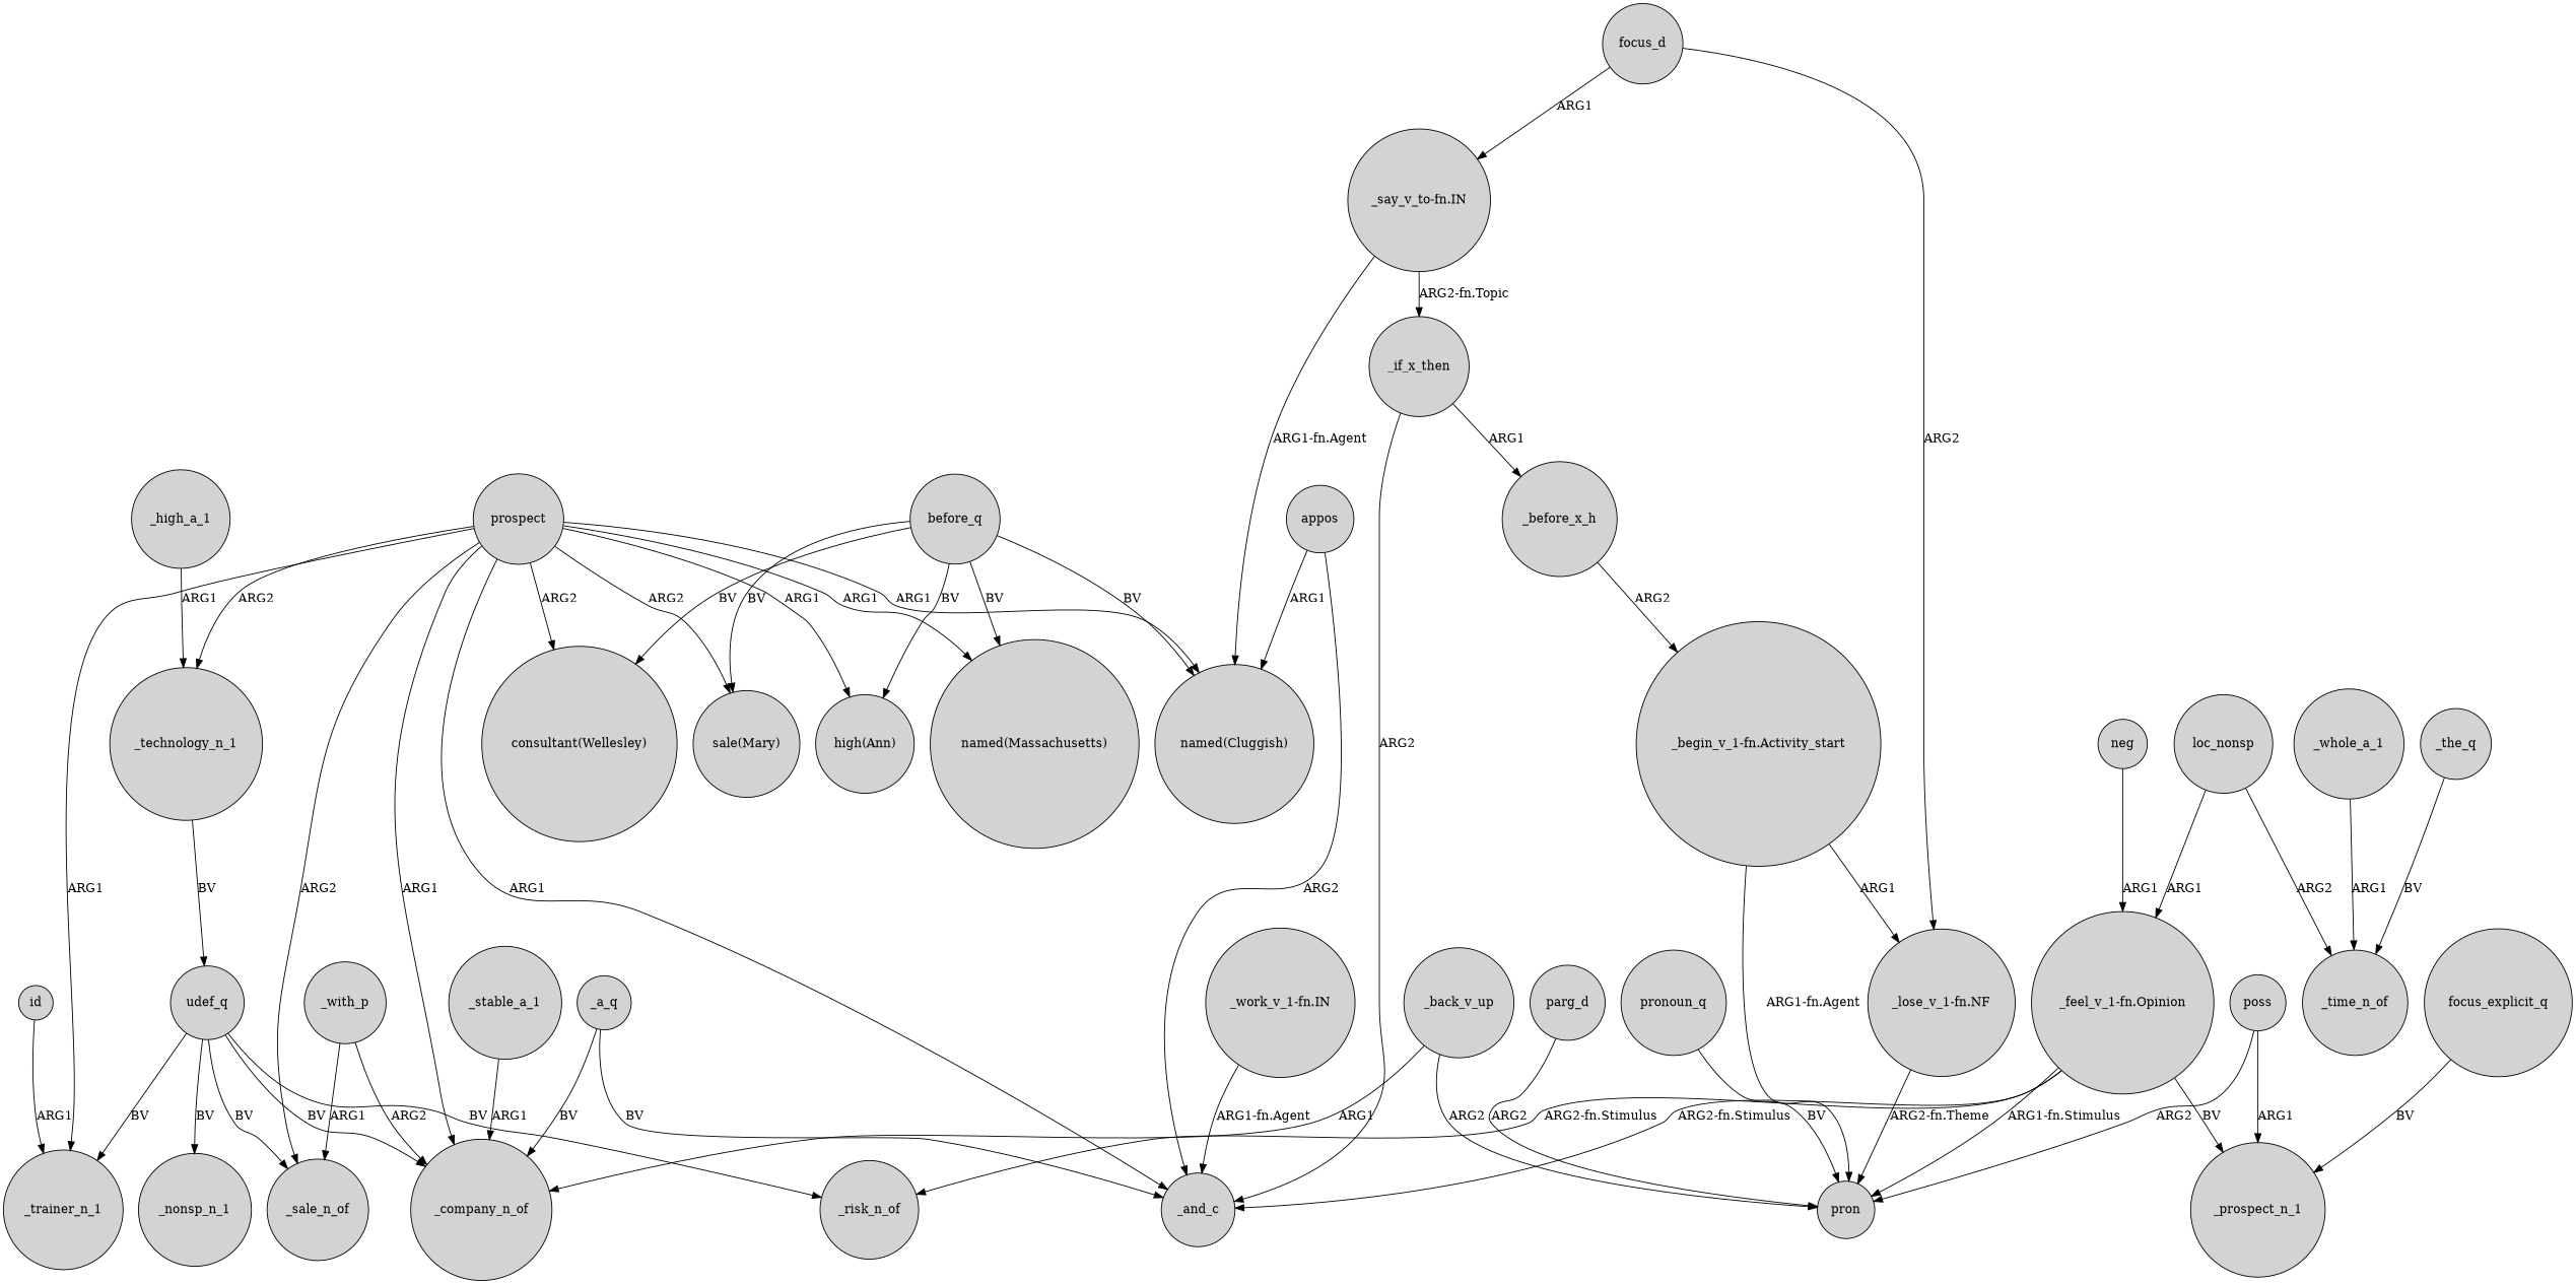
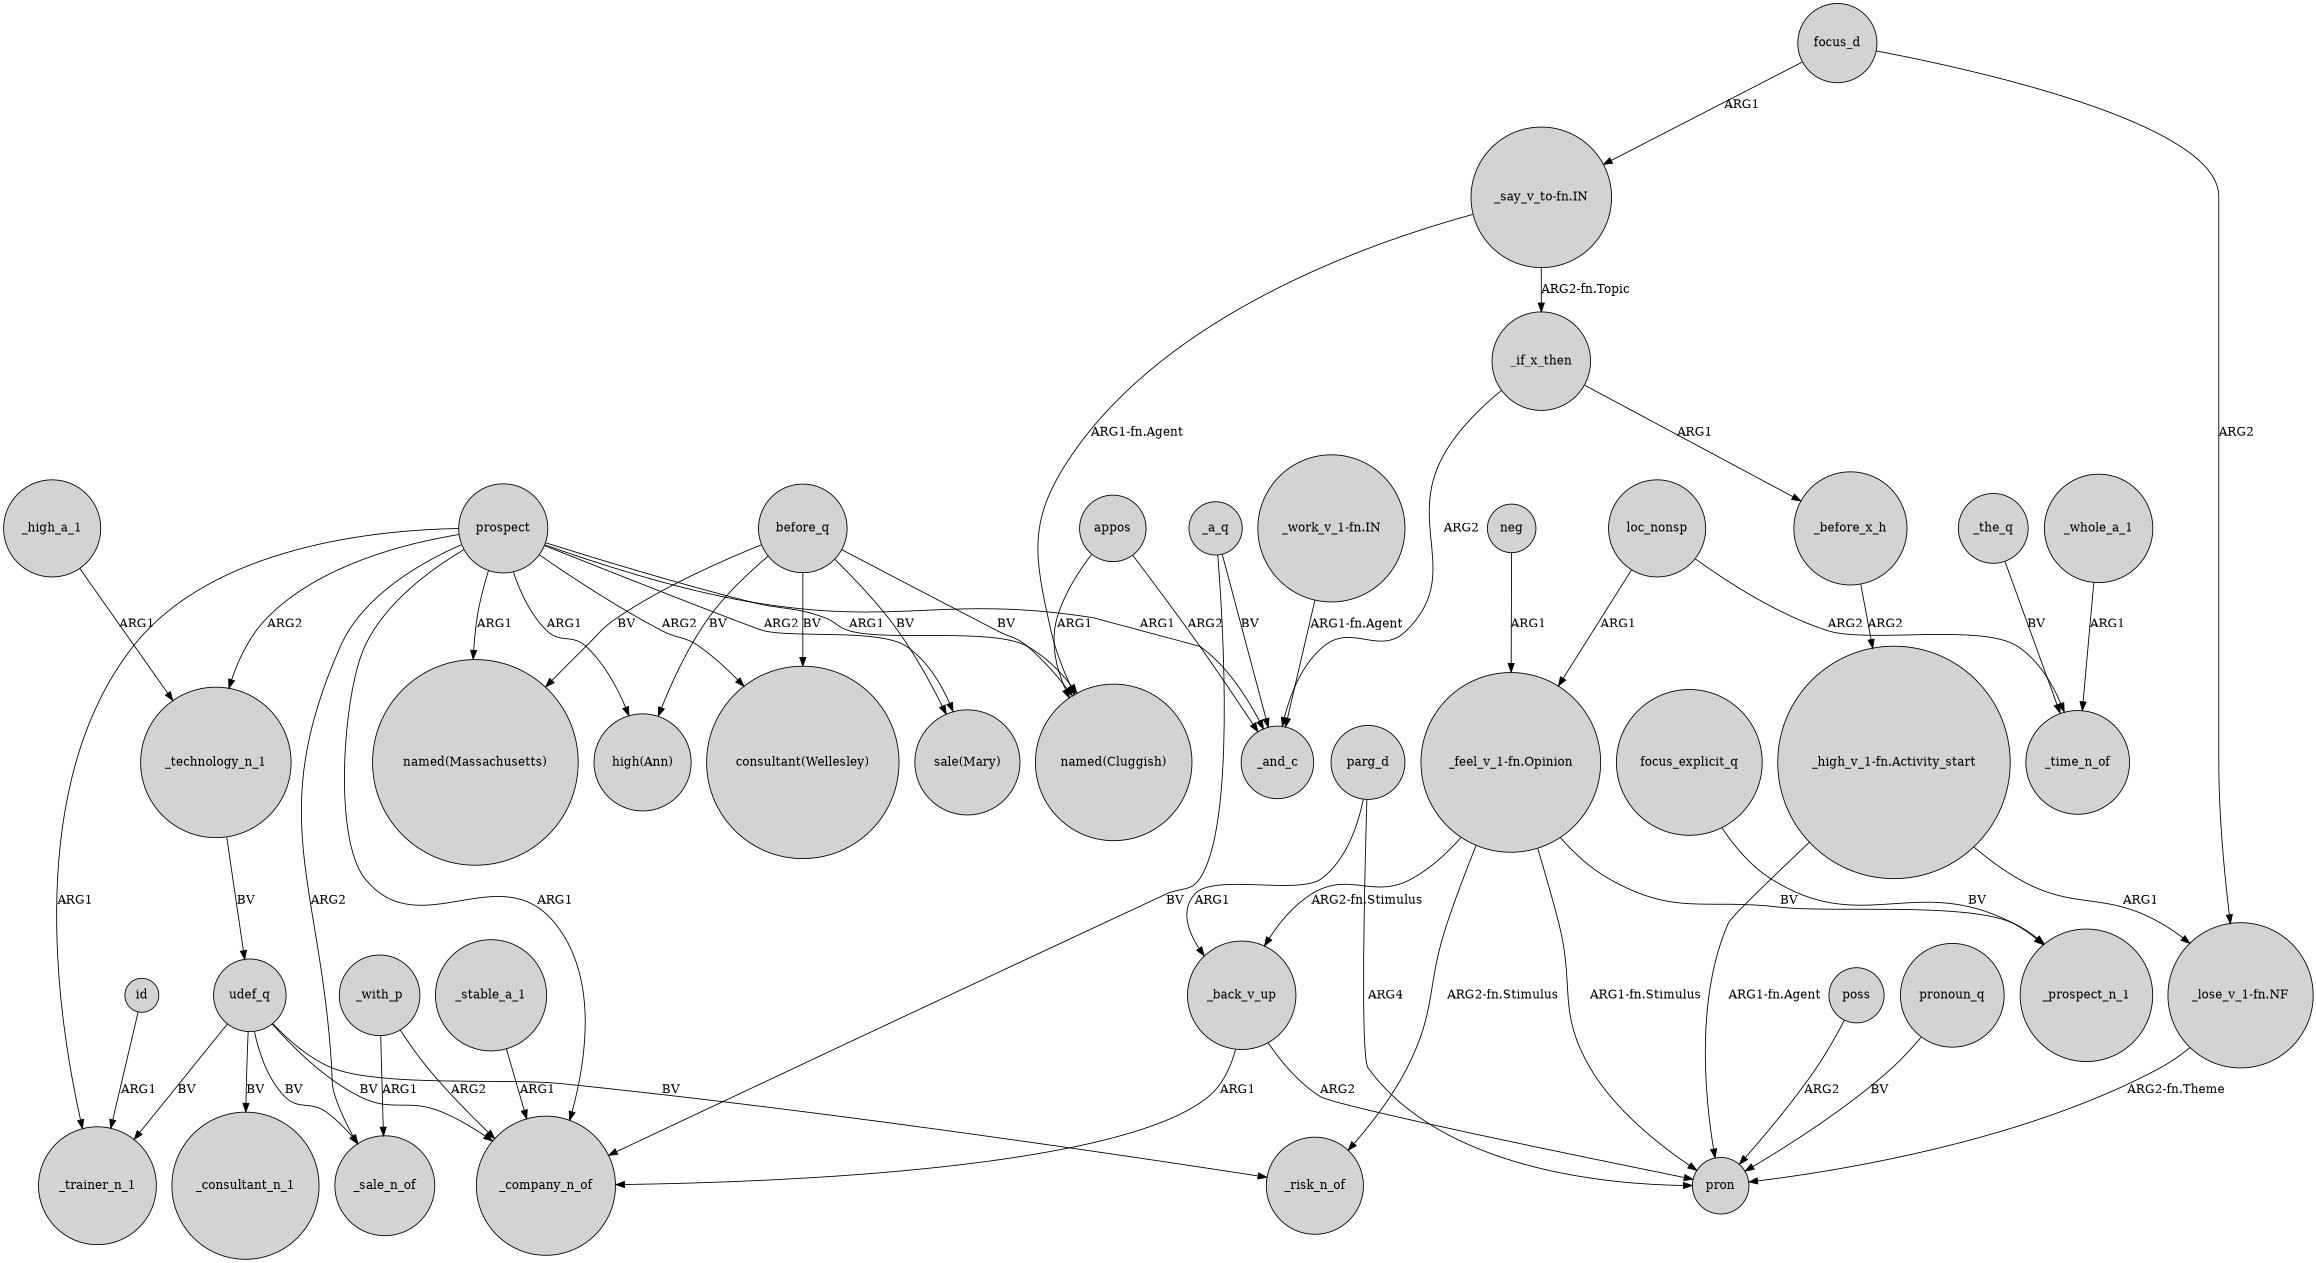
  digraph {
    node [shape=circle style=filled]
    "_work_v_1-fn.IN"
    _and_c
    udef_q
    _risk_n_of
    _trainer_n_1
    _company_n_of
    _sale_n_of
-   _consultant_n_1 [label=_nonsp_n_1]
+   _consultant_n_1
    _technology_n_1
    n10 [label=prospect]
    n11 [label="high(Ann)"]
    n12 [label="consultant(Wellesley)"]
    "named(Cluggish)"
    n14 [label="sale(Mary)"]
    "named(Massachusetts)"
    _before_x_h
-   "_begin_v_1-fn.Activity_start"
+   "_begin_v_1-fn.Activity_start" [label="_high_v_1-fn.Activity_start"]
    "_lose_v_1-fn.NF"
    pron
    "_say_v_to-fn.IN"
    _if_x_then
    "_feel_v_1-fn.Opinion"
    _prospect_n_1
    _back_v_up
    poss
    n26 [label=before_q]
    n27 [label=focus_explicit_q]
    _whole_a_1
    _time_n_of
    loc_nonsp
    parg_d
    pronoun_q
    _high_a_1
    _the_q
    appos
    _with_p
    _a_q
    id
    focus_d
    neg
    _stable_a_1
    "_work_v_1-fn.IN" -> _and_c [label="ARG1-fn.Agent"]
    udef_q -> _risk_n_of [label=BV]
    udef_q -> _trainer_n_1 [label=BV]
    udef_q -> _company_n_of [label=BV]
    udef_q -> _sale_n_of [label=BV]
    udef_q -> _consultant_n_1 [label=BV]
    _technology_n_1 -> udef_q [label=BV]
    n10 -> _and_c [label=ARG1]
    n10 -> _trainer_n_1 [label=ARG1]
    n10 -> _company_n_of [label=ARG1]
    n10 -> _sale_n_of [label=ARG2]
    n10 -> _technology_n_1 [label=ARG2]
    n10 -> n11 [label=ARG1]
    n10 -> n12 [label=ARG2]
    n10 -> "named(Cluggish)" [label=ARG1]
    n10 -> n14 [label=ARG2]
    n10 -> "named(Massachusetts)" [label=ARG1]
    _before_x_h -> "_begin_v_1-fn.Activity_start" [label=ARG2]
    "_begin_v_1-fn.Activity_start" -> "_lose_v_1-fn.NF" [label=ARG1]
    "_begin_v_1-fn.Activity_start" -> pron [label="ARG1-fn.Agent"]
    "_lose_v_1-fn.NF" -> pron [label="ARG2-fn.Theme"]
    "_say_v_to-fn.IN" -> "named(Cluggish)" [label="ARG1-fn.Agent"]
    "_say_v_to-fn.IN" -> _if_x_then [label="ARG2-fn.Topic"]
    _if_x_then -> _and_c [label=ARG2]
    _if_x_then -> _before_x_h [label=ARG1]
    "_feel_v_1-fn.Opinion" -> _risk_n_of [label="ARG2-fn.Stimulus"]
    "_feel_v_1-fn.Opinion" -> pron [label="ARG1-fn.Stimulus"]
    "_feel_v_1-fn.Opinion" -> _prospect_n_1 [label=BV]
-   "_feel_v_1-fn.Opinion" -> _and_c [label="ARG2-fn.Stimulus"]
+   "_feel_v_1-fn.Opinion" -> _back_v_up [label="ARG2-fn.Stimulus"]
    _back_v_up -> _company_n_of [label=ARG1]
    _back_v_up -> pron [label=ARG2]
    poss -> pron [label=ARG2]
-   poss -> _prospect_n_1 [label=ARG1]
    n26 -> n11 [label=BV]
    n26 -> n12 [label=BV]
    n26 -> "named(Cluggish)" [label=BV]
    n26 -> n14 [label=BV]
    n26 -> "named(Massachusetts)" [label=BV]
    n27 -> _prospect_n_1 [label=BV]
    _whole_a_1 -> _time_n_of [label=ARG1]
    loc_nonsp -> "_feel_v_1-fn.Opinion" [label=ARG1]
    loc_nonsp -> _time_n_of [label=ARG2]
-   parg_d -> pron [label=ARG2]
+   parg_d -> pron [label=ARG4]
+   parg_d -> _back_v_up [label=ARG1]
    pronoun_q -> pron [label=BV]
    _high_a_1 -> _technology_n_1 [label=ARG1]
    _the_q -> _time_n_of [label=BV]
    appos -> _and_c [label=ARG2]
    appos -> "named(Cluggish)" [label=ARG1]
    _with_p -> _company_n_of [label=ARG2]
    _with_p -> _sale_n_of [label=ARG1]
    _a_q -> _and_c [label=BV]
    _a_q -> _company_n_of [label=BV]
    id -> _trainer_n_1 [label=ARG1]
    focus_d -> "_lose_v_1-fn.NF" [label=ARG2]
    focus_d -> "_say_v_to-fn.IN" [label=ARG1]
    neg -> "_feel_v_1-fn.Opinion" [label=ARG1]
    _stable_a_1 -> _company_n_of [label=ARG1]
  }
